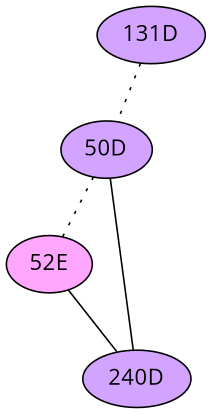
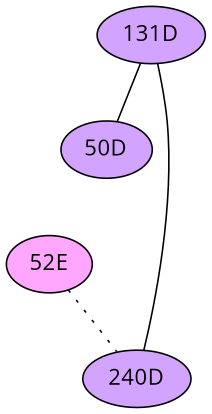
  graph {
    fontname="Open Sans"
    node [fillcolor="#D3A4FF" fontname="Open Sans" style=radial]
    edge [color=black fontname="Open Sans" penwidth=1 style=bold]
    n1 [label="131D"]
    "50D"
    "52E" [fillcolor="#FFA6FF"]
    "240D"
-   n1 -- "50D" [style=dotted]
-   "50D" -- "52E" [style=dotted]
-   "50D" -- "240D"
-   "52E" -- "240D"
+   n1 -- "50D"
+   n1 -- "240D"
+   "52E" -- "240D" [style=dotted]
  }
